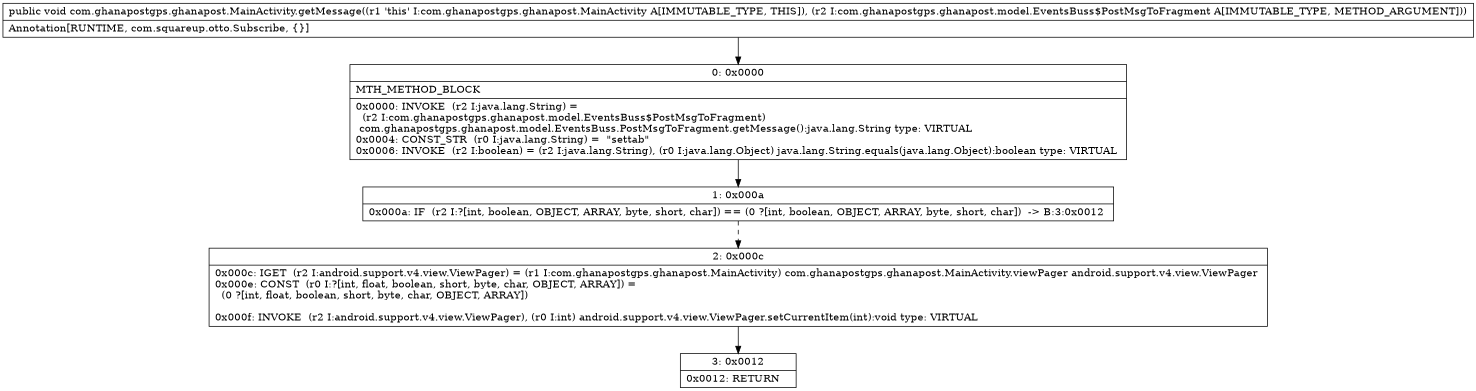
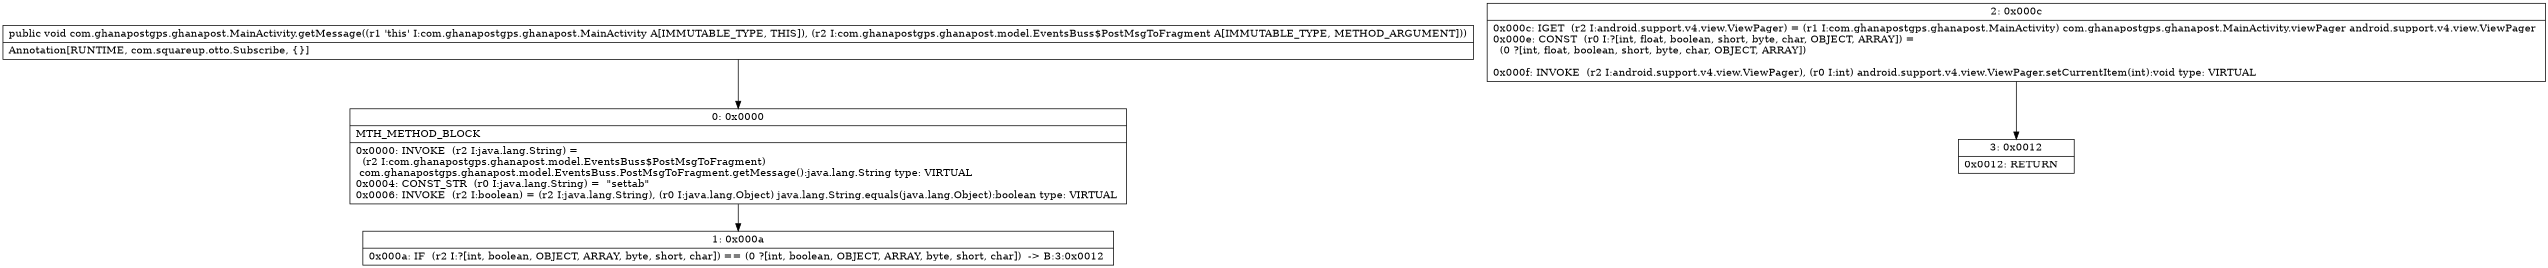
  digraph {
    node [shape=record]
    n1 [label="{0\:\ 0x0000|MTH_METHOD_BLOCK\l|0x0000: INVOKE  (r2 I:java.lang.String) = \l  (r2 I:com.ghanapostgps.ghanapost.model.EventsBuss$PostMsgToFragment)\l com.ghanapostgps.ghanapost.model.EventsBuss.PostMsgToFragment.getMessage():java.lang.String type: VIRTUAL \l0x0004: CONST_STR  (r0 I:java.lang.String) =  \"settab\" \l0x0006: INVOKE  (r2 I:boolean) = (r2 I:java.lang.String), (r0 I:java.lang.Object) java.lang.String.equals(java.lang.Object):boolean type: VIRTUAL \l}"]
    n2 [label="{1\:\ 0x000a|0x000a: IF  (r2 I:?[int, boolean, OBJECT, ARRAY, byte, short, char]) == (0 ?[int, boolean, OBJECT, ARRAY, byte, short, char])  \-\> B:3:0x0012 \l}"]
    n3 [label="{2\:\ 0x000c|0x000c: IGET  (r2 I:android.support.v4.view.ViewPager) = (r1 I:com.ghanapostgps.ghanapost.MainActivity) com.ghanapostgps.ghanapost.MainActivity.viewPager android.support.v4.view.ViewPager \l0x000e: CONST  (r0 I:?[int, float, boolean, short, byte, char, OBJECT, ARRAY]) = \l  (0 ?[int, float, boolean, short, byte, char, OBJECT, ARRAY])\l \l0x000f: INVOKE  (r2 I:android.support.v4.view.ViewPager), (r0 I:int) android.support.v4.view.ViewPager.setCurrentItem(int):void type: VIRTUAL \l}"]
    n4 [label="{3\:\ 0x0012|0x0012: RETURN   \l}"]
    n5 [label="{public void com.ghanapostgps.ghanapost.MainActivity.getMessage((r1 'this' I:com.ghanapostgps.ghanapost.MainActivity A[IMMUTABLE_TYPE, THIS]), (r2 I:com.ghanapostgps.ghanapost.model.EventsBuss$PostMsgToFragment A[IMMUTABLE_TYPE, METHOD_ARGUMENT]))  | Annotation[RUNTIME, com.squareup.otto.Subscribe, \{\}]\l}"]
    n1 -> n2
-   n2 -> n3 [style=dashed]
    n3 -> n4
    n5 -> n1
  }
